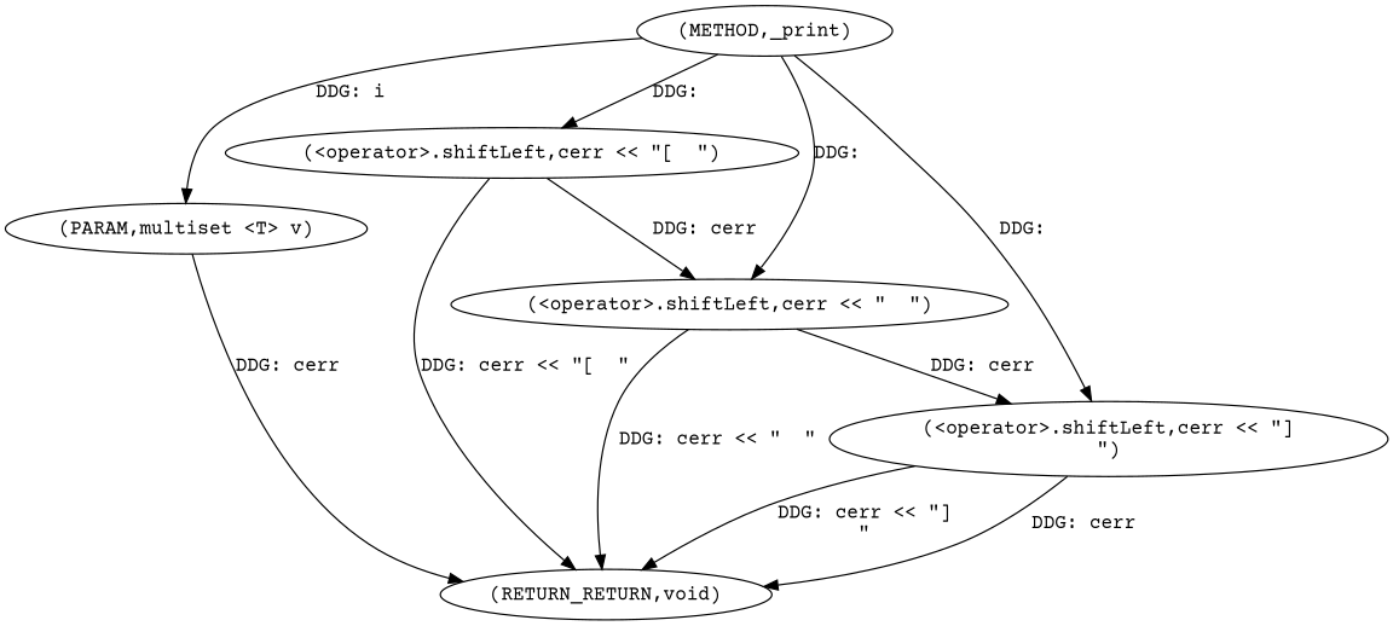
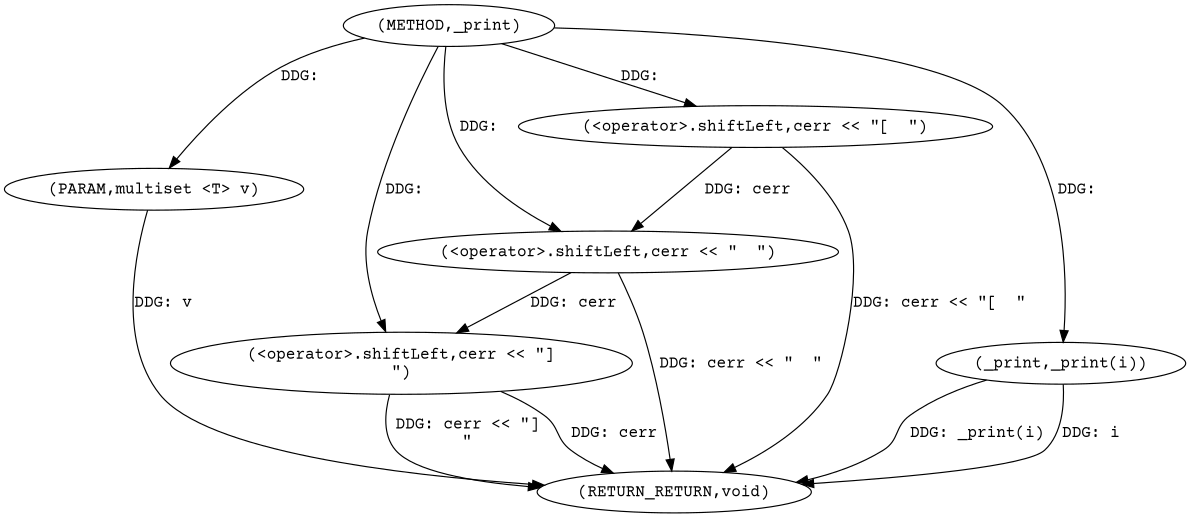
  digraph {
    fontname="Courier Prime"
    node [fontname="Courier Prime"]
    edge [fontname="Courier Prime"]
    n1 [label="(METHOD,_print)"]
    n2 [label="(PARAM,multiset <T> v)"]
    n3 [label="(<operator>.shiftLeft,cerr << \"[  \")"]
    n4 [label="(<operator>.shiftLeft,cerr << \"]\n\")"]
+   n5 [label="(_print,_print(i))"]
    n6 [label="(<operator>.shiftLeft,cerr << \"  \")"]
    n7 [label="(RETURN_RETURN,void)"]
-   n1 -> n2 [label="DDG: i"]
+   n1 -> n2 [label="DDG: "]
    n1 -> n3 [label="DDG: "]
    n1 -> n4 [label="DDG: "]
+   n1 -> n5 [label="DDG: "]
    n1 -> n6 [label="DDG: "]
-   n2 -> n7 [label="DDG: cerr"]
+   n2 -> n7 [label="DDG: v"]
    n3 -> n6 [label="DDG: cerr"]
    n3 -> n7 [label="DDG: cerr << \"[  \""]
    n4 -> n7 [label="DDG: cerr"]
    n4 -> n7 [label="DDG: cerr << \"]\n\""]
+   n5 -> n7 [label="DDG: _print(i)"]
+   n5 -> n7 [label="DDG: i"]
    n6 -> n4 [label="DDG: cerr"]
    n6 -> n7 [label="DDG: cerr << \"  \""]
  }
